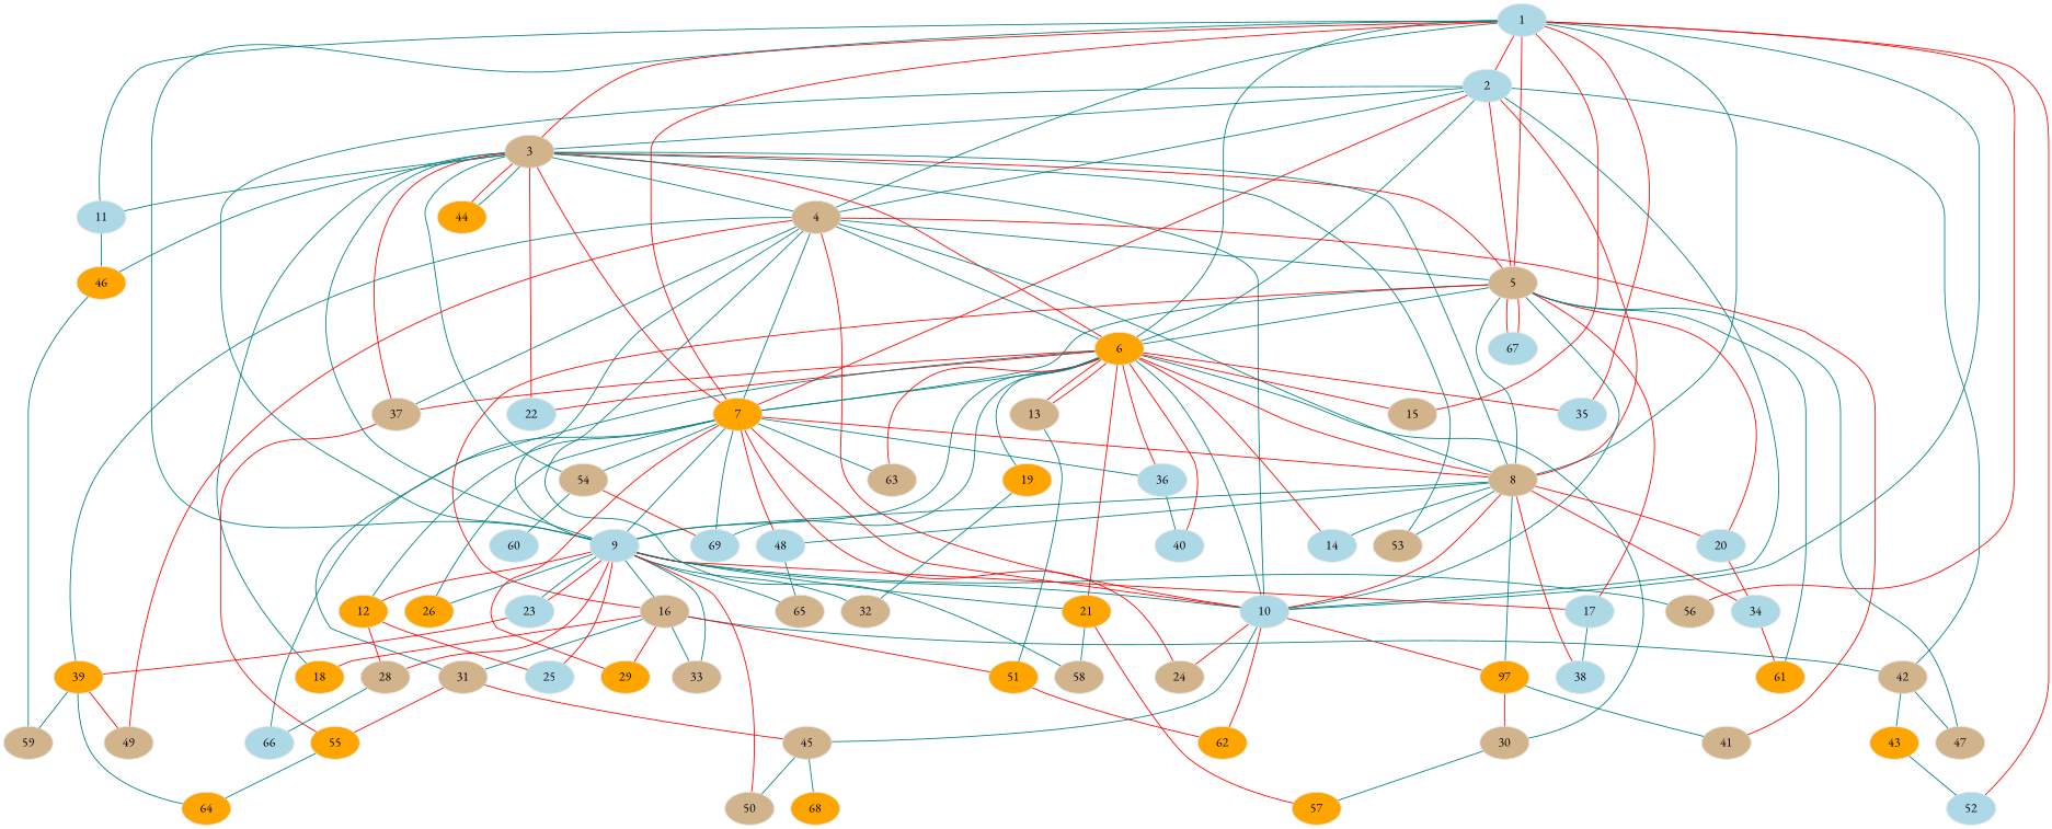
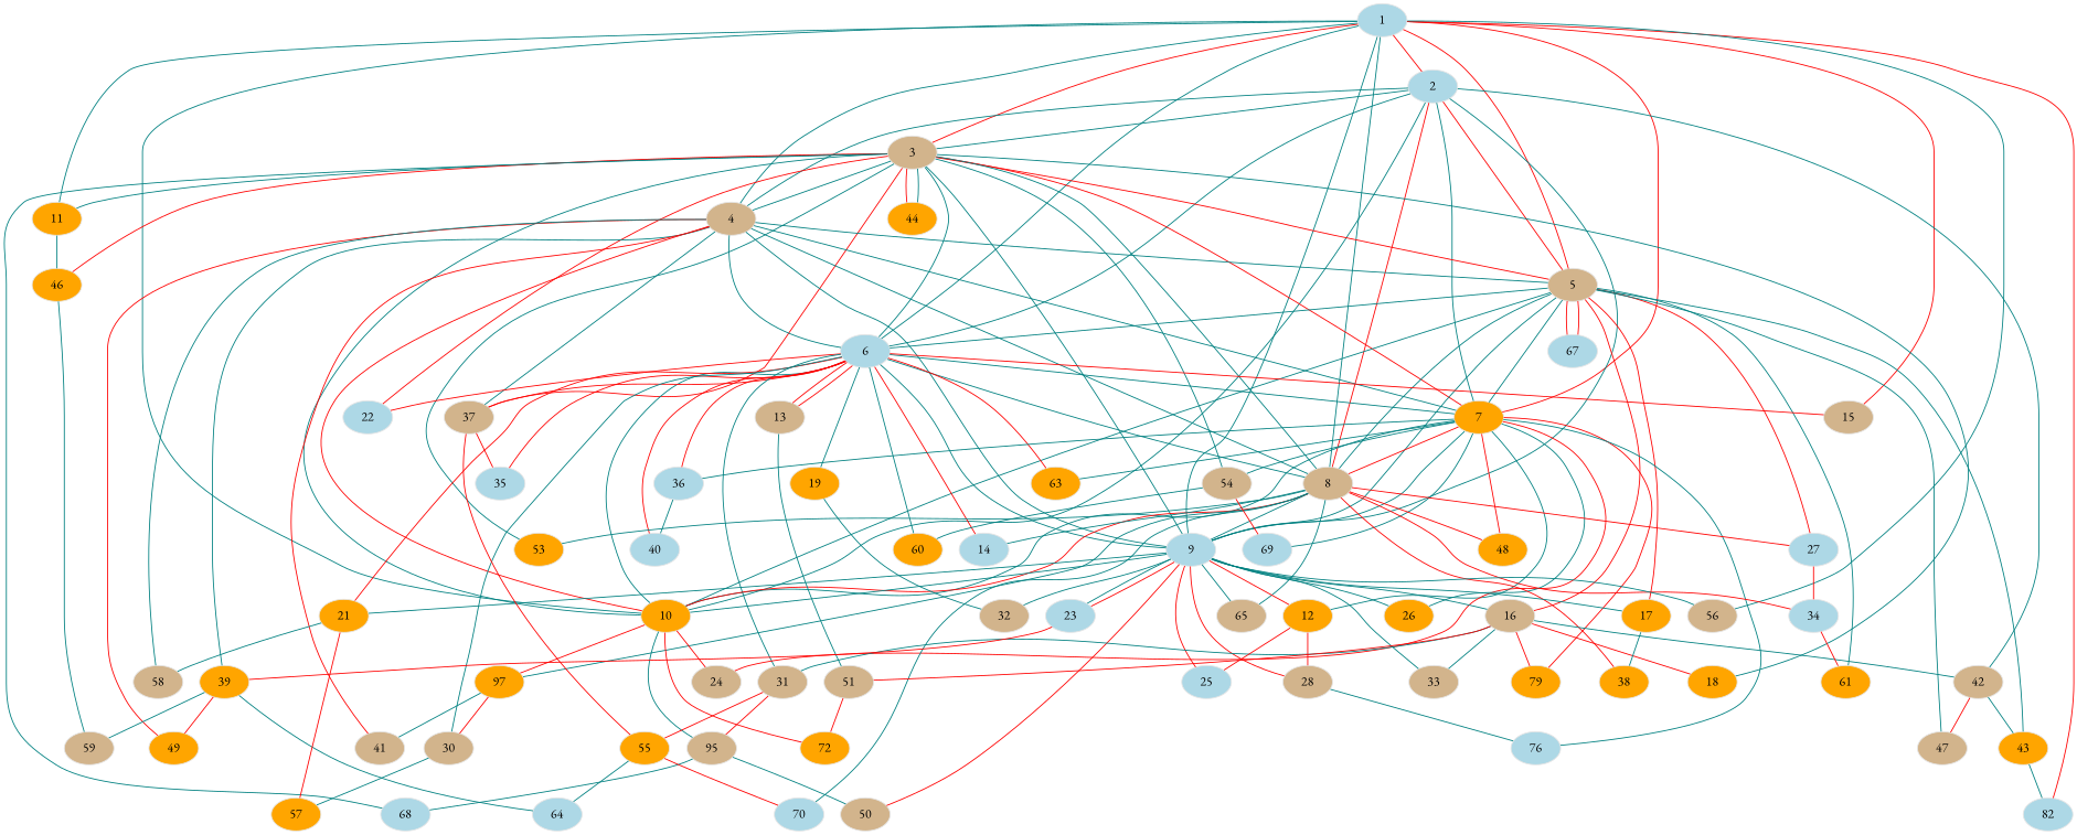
  graph {
    fontname="EB Garamond"
    node [color=gray90 fillcolor=tan fontname="EB Garamond" style=filled]
    edge [color=teal fontname="EB Garamond"]
    1 [fillcolor=lightblue]
    2 [fillcolor=lightblue]
    3
    4
    5
-   6 [fillcolor=orange]
+   6 [fillcolor=lightblue]
    7 [fillcolor=orange]
    8
    9 [fillcolor=lightblue]
-   10 [fillcolor=lightblue]
-   11 [fillcolor=lightblue]
+   10 [fillcolor=orange]
+   11 [fillcolor=orange]
    15
    35 [fillcolor=lightblue]
-   52 [fillcolor=lightblue]
+   52 [fillcolor=lightblue label=82]
    56
    42
    18 [fillcolor=orange]
    22 [fillcolor=lightblue]
    37
    44 [fillcolor=orange]
    46 [fillcolor=orange]
-   53
+   53 [fillcolor=orange]
    54
-   68 [fillcolor=orange]
+   68 [fillcolor=lightblue]
    39 [fillcolor=orange]
    41
-   49
+   49 [fillcolor=orange]
    58
    16
-   17 [fillcolor=lightblue]
-   20 [fillcolor=lightblue]
+   17 [fillcolor=orange]
+   20 [fillcolor=lightblue label=27]
    43 [fillcolor=orange]
    47
    61 [fillcolor=orange]
    67 [fillcolor=lightblue]
    19 [fillcolor=orange]
    13
    14 [fillcolor=lightblue]
    21 [fillcolor=orange]
    30
    31
    36 [fillcolor=lightblue]
    40 [fillcolor=lightblue]
-   60 [fillcolor=lightblue]
-   63
+   60 [fillcolor=orange]
+   63 [fillcolor=orange]
    12 [fillcolor=orange]
    24
    26 [fillcolor=orange]
-   29 [fillcolor=orange]
-   48 [fillcolor=lightblue]
-   66 [fillcolor=lightblue]
+   29 [fillcolor=orange label=79]
+   48 [fillcolor=orange]
+   66 [fillcolor=lightblue label=76]
    69 [fillcolor=lightblue]
    n53 [fillcolor=orange label=97]
    34 [fillcolor=lightblue]
-   38 [fillcolor=lightblue]
+   38 [fillcolor=orange]
    65
+   70 [fillcolor=lightblue]
    23 [fillcolor=lightblue]
    25 [fillcolor=lightblue]
    28
    32
    33
    50
-   45
-   62 [fillcolor=orange]
+   45 [label=95]
+   62 [fillcolor=orange label=72]
    55 [fillcolor=orange]
    59
-   64 [fillcolor=orange]
-   51 [fillcolor=orange]
+   64 [fillcolor=lightblue]
+   51
    57 [fillcolor=orange]
    1 -- 2 [color=red]
    1 -- 3 [color=red]
    1 -- 4
    1 -- 5 [color=red]
    1 -- 6
    1 -- 7 [color=red]
    1 -- 8
    1 -- 9
    1 -- 10
    1 -- 11
    1 -- 15 [color=red]
-   1 -- 35 [color=red]
+   37 -- 35 [color=red]
    1 -- 52 [color=red]
-   1 -- 56 [color=red]
+   1 -- 56
    2 -- 3
    2 -- 4
    2 -- 5 [color=red]
    2 -- 6
-   2 -- 7 [color=red]
+   2 -- 7
    2 -- 8 [color=red]
    2 -- 9
    2 -- 10
    2 -- 42
    3 -- 4
    3 -- 5 [color=red]
-   3 -- 6 [color=red]
+   3 -- 6
    3 -- 7 [color=red]
    3 -- 8
    3 -- 9
    3 -- 10
    3 -- 11
    3 -- 18
    3 -- 22 [color=red]
    3 -- 37 [color=red]
    3 -- 44 [color=red]
    3 -- 44
-   3 -- 46
+   3 -- 46 [color=red]
    3 -- 53
    3 -- 54
+   3 -- 68
    4 -- 5
    4 -- 6
    4 -- 7
    4 -- 8
    4 -- 9
    4 -- 10 [color=red]
    4 -- 37
    4 -- 39
    4 -- 41 [color=red]
    4 -- 49 [color=red]
    4 -- 58
    5 -- 6
    5 -- 7
    5 -- 8
+   5 -- 9
    5 -- 10
    5 -- 16 [color=red]
    5 -- 17 [color=red]
    5 -- 20 [color=red]
+   5 -- 43
    5 -- 47
    5 -- 61
    5 -- 67 [color=red]
    5 -- 67 [color=red]
    6 -- 7
-   6 -- 8 [color=red]
+   6 -- 8
    6 -- 9
    6 -- 10
    6 -- 15 [color=red]
    6 -- 35 [color=red]
    6 -- 22 [color=red]
    6 -- 37 [color=red]
    6 -- 19
    6 -- 13 [color=red]
    6 -- 13 [color=red]
    6 -- 14 [color=red]
    6 -- 21 [color=red]
    6 -- 30
    6 -- 31
    6 -- 36 [color=red]
    6 -- 40 [color=red]
-   6 -- 69
+   6 -- 60
    6 -- 63 [color=red]
    7 -- 8 [color=red]
    7 -- 9
-   7 -- 10 [color=red]
+   7 -- 10
    7 -- 54
    7 -- 36
    7 -- 63
    7 -- 12
    7 -- 24 [color=red]
    7 -- 26
    7 -- 29 [color=red]
    7 -- 48 [color=red]
    7 -- 66
    7 -- 69
    8 -- 9
    8 -- 10 [color=red]
    8 -- 53
    8 -- 20 [color=red]
    8 -- 14
-   8 -- 48
+   8 -- 48 [color=red]
    8 -- n53
    8 -- 34 [color=red]
    8 -- 38 [color=red]
-   48 -- 65
+   8 -- 65
+   8 -- 70
    9 -- 10
    9 -- 56
    9 -- 16
-   9 -- 17 [color=red]
+   9 -- 17
    9 -- 21
    9 -- 12 [color=red]
    9 -- 26
    9 -- 65
    9 -- 23
    9 -- 23 [color=red]
    9 -- 25 [color=red]
    9 -- 28 [color=red]
    9 -- 32
    9 -- 33
    9 -- 50 [color=red]
    10 -- 24 [color=red]
    10 -- n53 [color=red]
    10 -- 45
    10 -- 62 [color=red]
    11 -- 46
    42 -- 43
-   42 -- 47
+   42 -- 47 [color=red]
    37 -- 55 [color=red]
    46 -- 59
    54 -- 60
    54 -- 69 [color=red]
    39 -- 49 [color=red]
    39 -- 59
    39 -- 64
    16 -- 42
    16 -- 18 [color=red]
    16 -- 31
    16 -- 29 [color=red]
    16 -- 33
    16 -- 51 [color=red]
    17 -- 38
    20 -- 34 [color=red]
    43 -- 52
    19 -- 32
    13 -- 51
    21 -- 58
    21 -- 57 [color=red]
    30 -- 57
    31 -- 45 [color=red]
    31 -- 55 [color=red]
    36 -- 40
    12 -- 25 [color=red]
    12 -- 28 [color=red]
    n53 -- 41
    n53 -- 30 [color=red]
    34 -- 61 [color=red]
    23 -- 39 [color=red]
    28 -- 66
    45 -- 68
    45 -- 50
+   55 -- 70 [color=red]
    55 -- 64
    51 -- 62 [color=red]
  }
